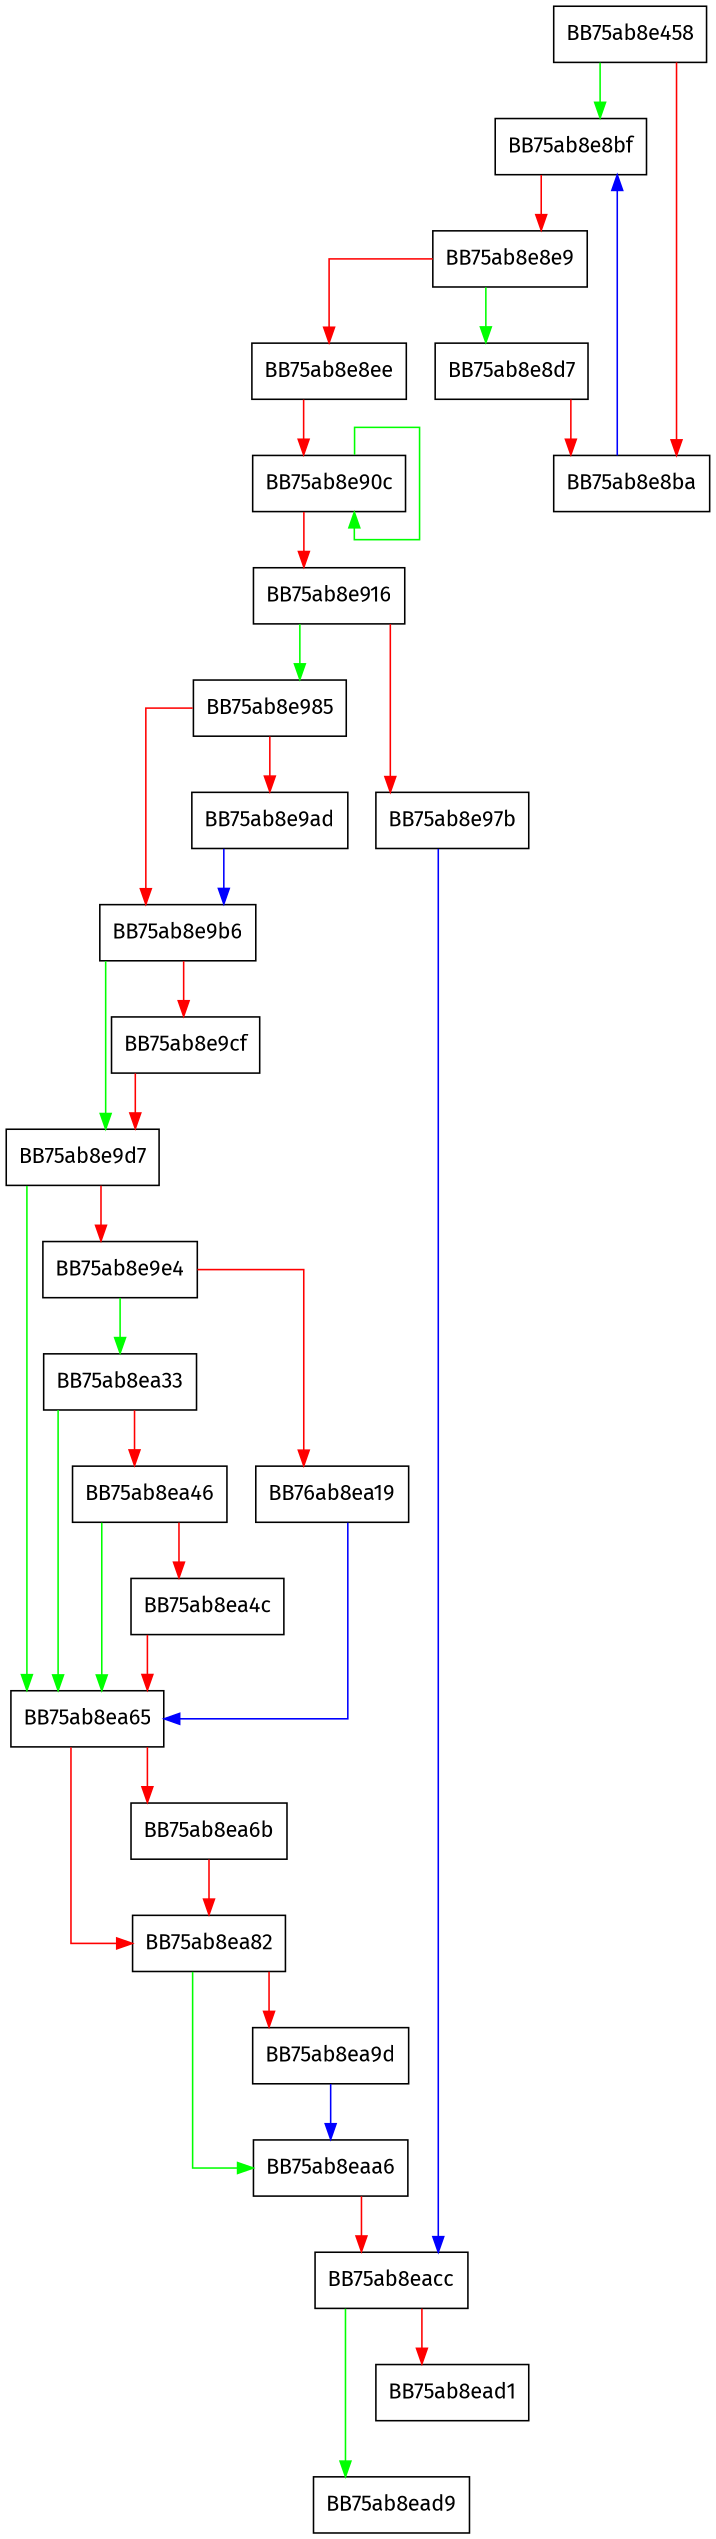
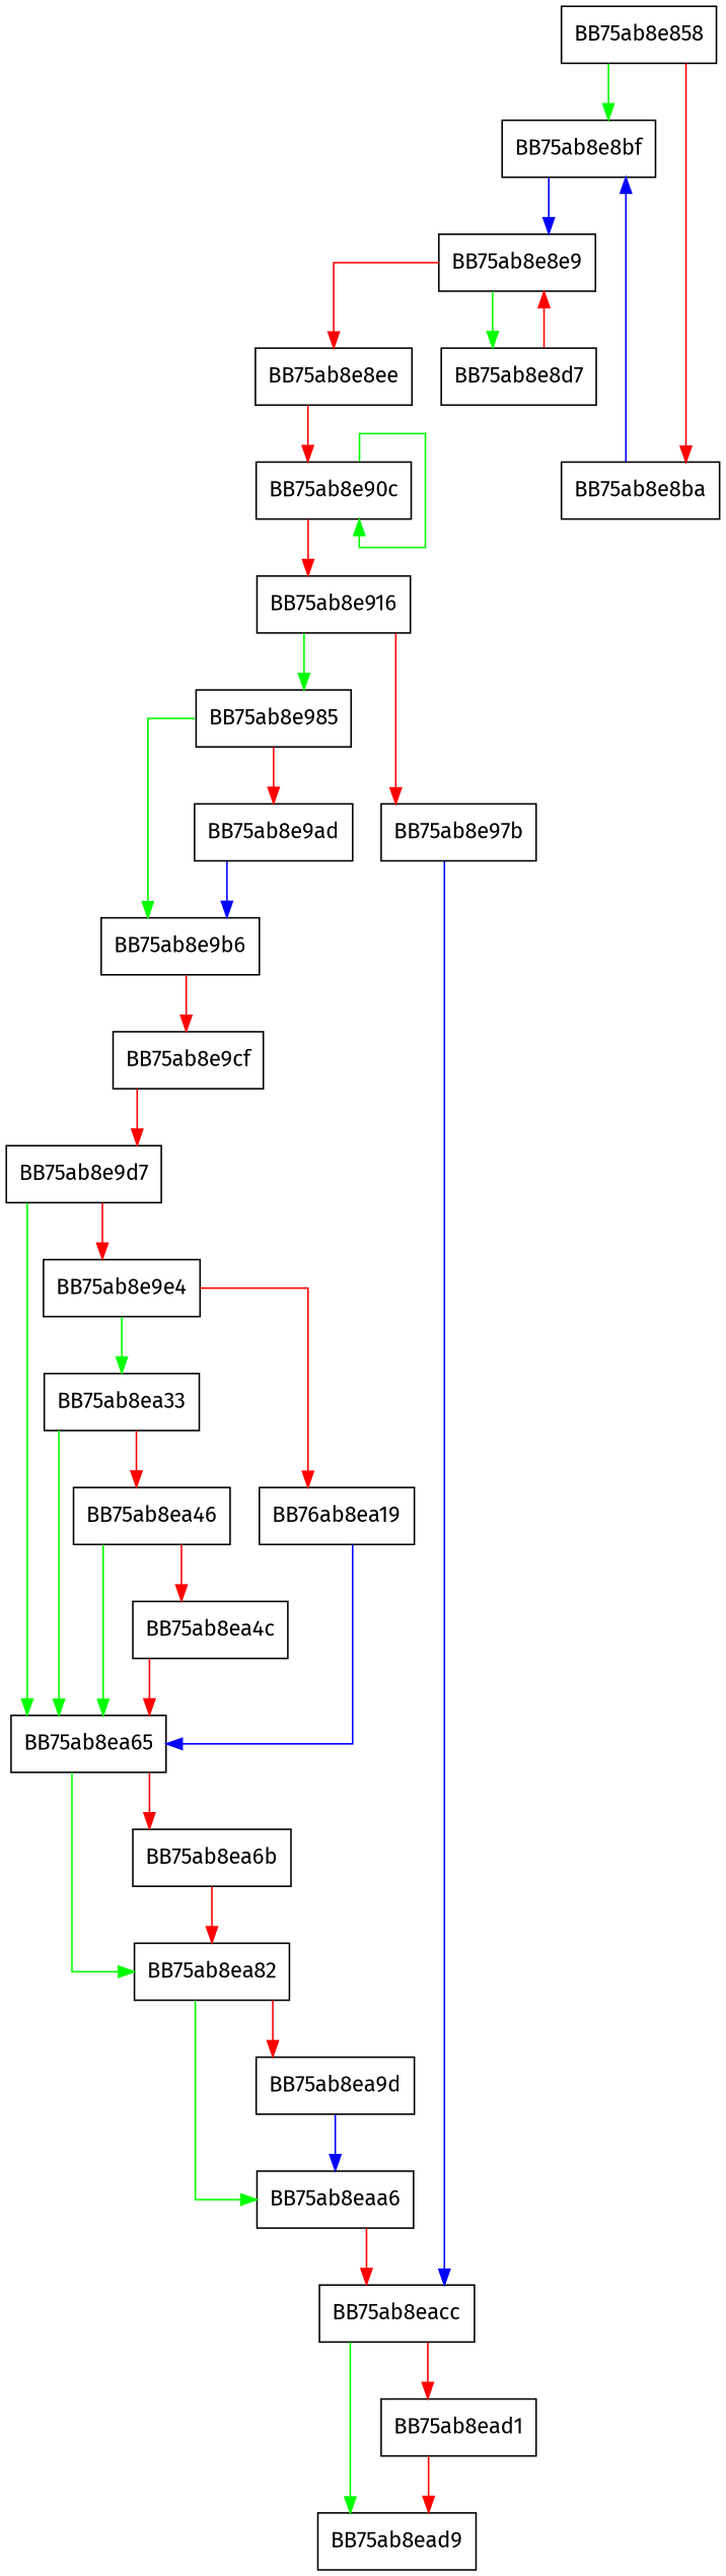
  digraph {
    fontname="Fira Sans"
    splines=ortho
    node [fontname="Fira Sans" shape=box]
    edge [color=red fontname="Fira Sans"]
-   BB75ab8e858 [label=BB75ab8e458]
+   BB75ab8e858
    BB75ab8e8bf
    BB75ab8e8ba
    BB75ab8e8e9
    BB75ab8e8d7
    BB75ab8e8ee
    BB75ab8e90c
    BB75ab8e916
    BB75ab8e985
    BB75ab8e97b
    BB75ab8e9b6
    BB75ab8e9ad
    BB75ab8eacc
    BB75ab8e9d7
    BB75ab8e9cf
    BB75ab8ead9
    BB75ab8ead1
    BB75ab8ea65
    BB75ab8e9e4
    BB75ab8ea82
    BB75ab8ea6b
    BB75ab8ea33
    n23 [label=BB76ab8ea19]
    BB75ab8eaa6
    BB75ab8ea9d
    BB75ab8ea46
    BB75ab8ea4c
    BB75ab8e858 -> BB75ab8e8bf [color=green]
    BB75ab8e858 -> BB75ab8e8ba
-   BB75ab8e8bf -> BB75ab8e8e9
+   BB75ab8e8bf -> BB75ab8e8e9 [color=blue]
    BB75ab8e8ba -> BB75ab8e8bf [color=blue]
    BB75ab8e8e9 -> BB75ab8e8d7 [color=green]
    BB75ab8e8e9 -> BB75ab8e8ee
-   BB75ab8e8d7 -> BB75ab8e8ba
+   BB75ab8e8d7 -> BB75ab8e8e9
    BB75ab8e8ee -> BB75ab8e90c
    BB75ab8e90c -> BB75ab8e90c [color=green]
    BB75ab8e90c -> BB75ab8e916
    BB75ab8e916 -> BB75ab8e985 [color=green]
    BB75ab8e916 -> BB75ab8e97b
-   BB75ab8e985 -> BB75ab8e9b6
+   BB75ab8e985 -> BB75ab8e9b6 [color=green]
    BB75ab8e985 -> BB75ab8e9ad
    BB75ab8e97b -> BB75ab8eacc [color=blue]
-   BB75ab8e9b6 -> BB75ab8e9d7 [color=green]
    BB75ab8e9b6 -> BB75ab8e9cf
    BB75ab8e9ad -> BB75ab8e9b6 [color=blue]
    BB75ab8eacc -> BB75ab8ead9 [color=green]
    BB75ab8eacc -> BB75ab8ead1
    BB75ab8e9d7 -> BB75ab8ea65 [color=green]
    BB75ab8e9d7 -> BB75ab8e9e4
    BB75ab8e9cf -> BB75ab8e9d7
-   BB75ab8ea65 -> BB75ab8ea82
+   BB75ab8ead1 -> BB75ab8ead9
+   BB75ab8ea65 -> BB75ab8ea82 [color=green]
    BB75ab8ea65 -> BB75ab8ea6b
    BB75ab8e9e4 -> BB75ab8ea33 [color=green]
    BB75ab8e9e4 -> n23
    BB75ab8ea82 -> BB75ab8eaa6 [color=green]
    BB75ab8ea82 -> BB75ab8ea9d
    BB75ab8ea6b -> BB75ab8ea82
    BB75ab8ea33 -> BB75ab8ea65 [color=green]
    BB75ab8ea33 -> BB75ab8ea46
    n23 -> BB75ab8ea65 [color=blue]
    BB75ab8eaa6 -> BB75ab8eacc
    BB75ab8ea9d -> BB75ab8eaa6 [color=blue]
    BB75ab8ea46 -> BB75ab8ea65 [color=green]
    BB75ab8ea46 -> BB75ab8ea4c
    BB75ab8ea4c -> BB75ab8ea65
  }
